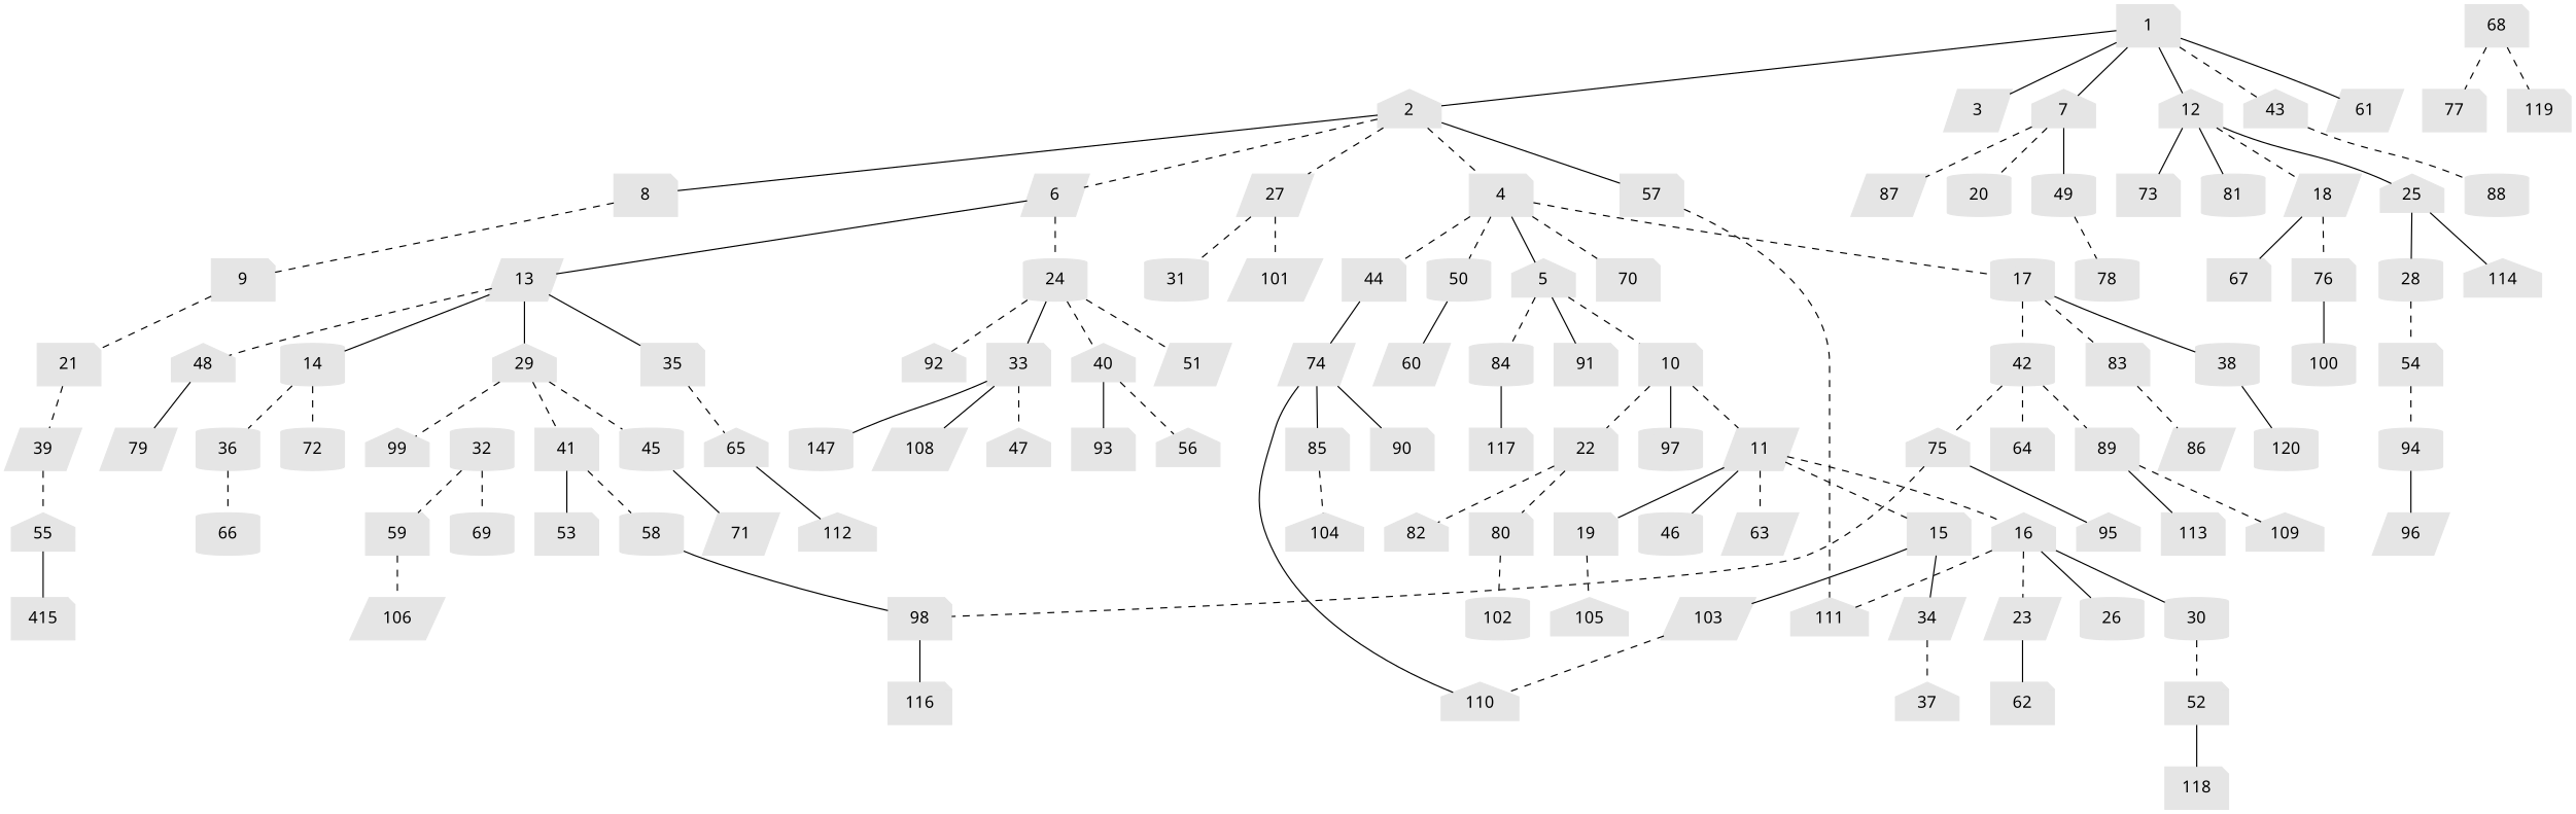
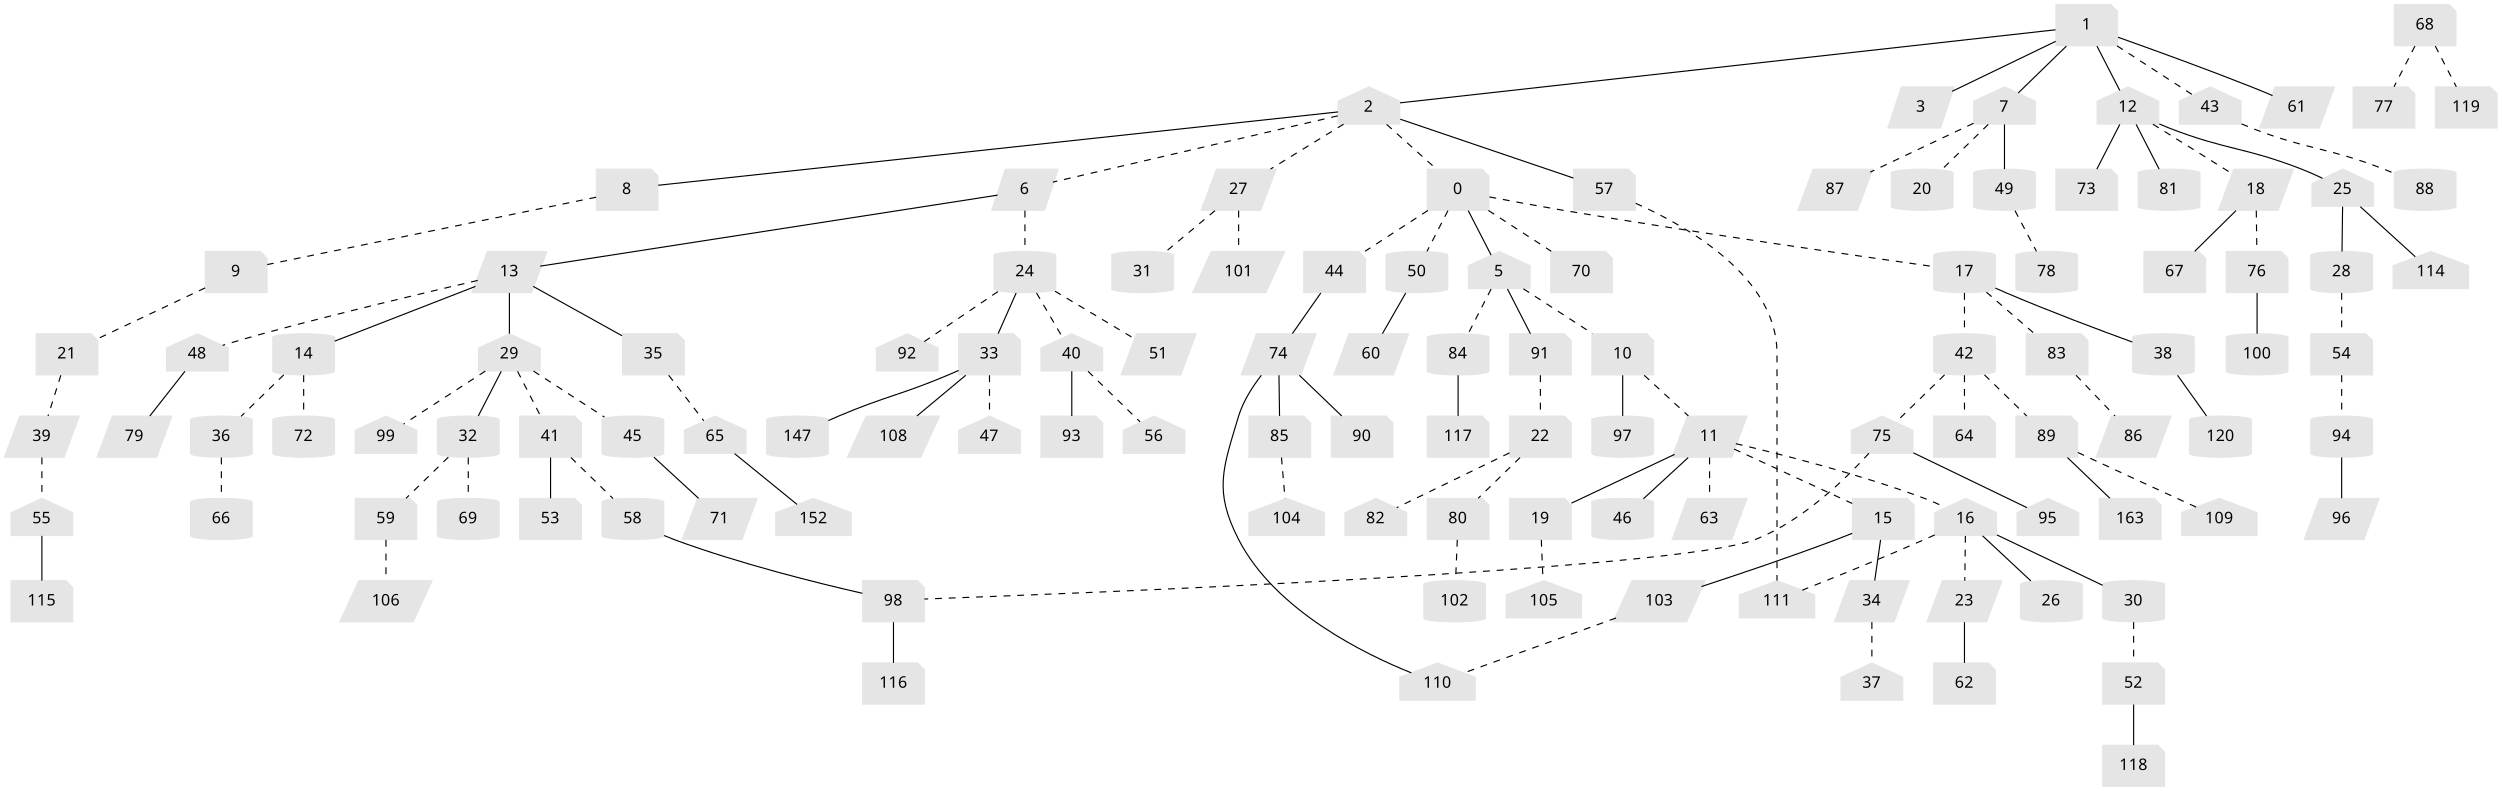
  graph {
    fontname="Noto Sans"
    node [color=gray90 fontname="Noto Sans" shape=note style=filled]
    edge [fontname="Noto Sans" style=dashed]
    2 [shape=house]
    1
    3 [shape=parallelogram]
    7 [shape=house]
    12 [shape=house]
    43 [shape=house]
    61 [shape=parallelogram]
-   4
+   4 [label=0]
    6 [shape=parallelogram]
    8
    27 [shape=parallelogram]
    57
    20 [shape=cylinder]
    49 [shape=cylinder]
    87 [shape=parallelogram]
    18 [shape=parallelogram]
    25 [shape=house]
    73
    81 [shape=cylinder]
    88 [shape=cylinder]
    5 [shape=house]
    17 [shape=cylinder]
    44
    50 [shape=cylinder]
    70
    13 [shape=parallelogram]
    24 [shape=cylinder]
    9
    31 [shape=cylinder]
    101 [shape=parallelogram]
    111 [shape=house]
    10
    84 [shape=cylinder]
    91
    38 [shape=cylinder]
    42 [shape=cylinder]
    83
    74 [shape=parallelogram]
    60 [shape=parallelogram]
    11 [shape=parallelogram]
    22
    97 [shape=cylinder]
    117
    14 [shape=cylinder]
    29 [shape=house]
    35
    48 [shape=house]
    33
    40 [shape=house]
    51 [shape=parallelogram]
    92 [shape=house]
    78 [shape=cylinder]
    21
    39 [shape=parallelogram]
    15
    16 [shape=house]
    19
    46 [shape=cylinder]
    63 [shape=parallelogram]
    80
    82 [shape=house]
    34 [shape=parallelogram]
    103 [shape=parallelogram]
    23 [shape=parallelogram]
    26 [shape=cylinder]
    30 [shape=cylinder]
    105 [shape=house]
    67
    76
    28 [shape=cylinder]
    114 [shape=house]
    36 [shape=cylinder]
    72 [shape=cylinder]
    32 [shape=cylinder]
    41
    45 [shape=cylinder]
    99 [shape=house]
    65 [shape=house]
    79 [shape=parallelogram]
    66 [shape=cylinder]
    37 [shape=house]
    110 [shape=house]
    62
    52
    120 [shape=cylinder]
    64
    75 [shape=house]
    89
    86 [shape=parallelogram]
    100 [shape=cylinder]
    55 [shape=house]
    102 [shape=cylinder]
    47 [shape=house]
    n94 [label=147 shape=cylinder]
    108 [shape=parallelogram]
    56 [shape=house]
    93
    68
    77
    119
    54
    94 [shape=cylinder]
    59
    69 [shape=cylinder]
    53
    58 [shape=cylinder]
    71 [shape=parallelogram]
    118
    106 [shape=parallelogram]
-   112 [shape=house]
-   115 [label=415]
+   112 [shape=house label=152]
+   115
    98
    95 [shape=house]
    109 [shape=house]
-   113
+   113 [label=163]
    85
    90
    96 [shape=parallelogram]
    116
    104 [shape=house]
    2 -- 4
    2 -- 6
    2 -- 8 [style=solid]
    2 -- 27
    2 -- 57 [style=solid]
    1 -- 2 [style=solid]
    1 -- 3 [style=solid]
    1 -- 7 [style=solid]
    1 -- 12 [style=solid]
    1 -- 43
    1 -- 61 [style=solid]
    7 -- 20
    7 -- 49 [style=solid]
    7 -- 87
    12 -- 18
    12 -- 25 [style=solid]
    12 -- 73 [style=solid]
    12 -- 81 [style=solid]
    43 -- 88
    4 -- 5 [style=solid]
    4 -- 17
    4 -- 44
    4 -- 50
    4 -- 70
    6 -- 13 [style=solid]
    6 -- 24
    8 -- 9
    27 -- 31
    27 -- 101
    57 -- 111
    49 -- 78
    18 -- 67 [style=solid]
    18 -- 76
    25 -- 28 [style=solid]
    25 -- 114 [style=solid]
    5 -- 10
    5 -- 84
    5 -- 91 [style=solid]
    17 -- 38 [style=solid]
    17 -- 42
    17 -- 83
    44 -- 74 [style=solid]
    50 -- 60 [style=solid]
    13 -- 14 [style=solid]
    13 -- 29 [style=solid]
    13 -- 35 [style=solid]
    13 -- 48
    24 -- 33 [style=solid]
    24 -- 40
    24 -- 51
    24 -- 92
    9 -- 21
    10 -- 11
-   10 -- 22
+   91 -- 22
    10 -- 97 [style=solid]
    84 -- 117 [style=solid]
    38 -- 120 [style=solid]
    42 -- 64
    42 -- 75
    42 -- 89
    83 -- 86
    74 -- 110 [style=solid]
    74 -- 85 [style=solid]
    74 -- 90 [style=solid]
    11 -- 15
    11 -- 16
    11 -- 19 [style=solid]
    11 -- 46 [style=solid]
    11 -- 63
    22 -- 80
    22 -- 82
    14 -- 36
    14 -- 72
+   29 -- 32 [style=solid]
    29 -- 41
    29 -- 45
    29 -- 99
    35 -- 65
    48 -- 79 [style=solid]
    33 -- 47
    33 -- n94 [style=solid]
    33 -- 108 [style=solid]
    40 -- 56
    40 -- 93 [style=solid]
    21 -- 39
    39 -- 55
    15 -- 34 [style=solid]
    15 -- 103 [style=solid]
    16 -- 111
    16 -- 23
    16 -- 26 [style=solid]
    16 -- 30 [style=solid]
    19 -- 105
    80 -- 102
    34 -- 37
    103 -- 110
    23 -- 62 [style=solid]
    30 -- 52
    76 -- 100 [style=solid]
    28 -- 54
    36 -- 66
    32 -- 59
    32 -- 69
    41 -- 53 [style=solid]
    41 -- 58
    45 -- 71 [style=solid]
    65 -- 112 [style=solid]
    52 -- 118 [style=solid]
    75 -- 98
    75 -- 95 [style=solid]
    89 -- 109
    89 -- 113 [style=solid]
    55 -- 115 [style=solid]
    68 -- 77
    68 -- 119
    54 -- 94
    94 -- 96 [style=solid]
    59 -- 106
    58 -- 98 [style=solid]
    98 -- 116 [style=solid]
    85 -- 104
  }
